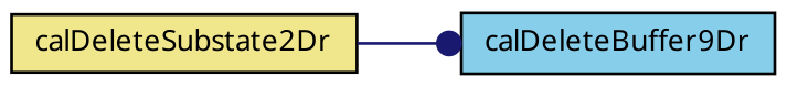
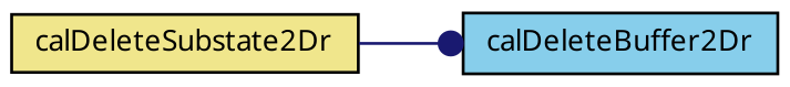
  digraph {
    rankdir=LR
    fontname="Noto Sans"
    node [color=black fontname="Noto Sans" fontsize=10 shape=record style=filled]
    n1 [fillcolor=khaki fontcolor=black height=0.2 label=calDeleteSubstate2Dr width=0.4]
-   n2 [fillcolor=skyblue height=0.2 label=calDeleteBuffer9Dr width=0.4]
+   n2 [fillcolor=skyblue height=0.2 label=calDeleteBuffer2Dr width=0.4]
    n1 -> n2 [color=midnightblue fontname="Noto Sans" fontsize=10 labelfontname=Helvetica labelfontsize=10 style=solid arrowhead=dot]
  }
